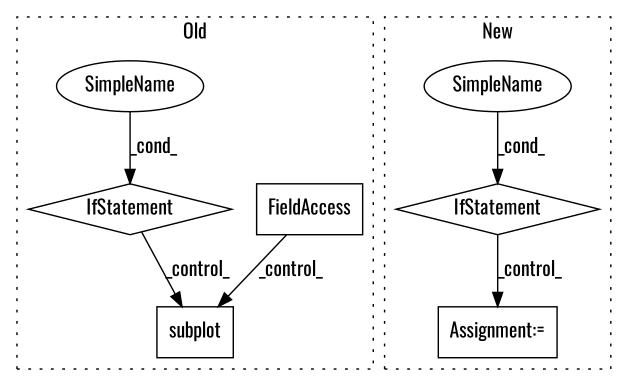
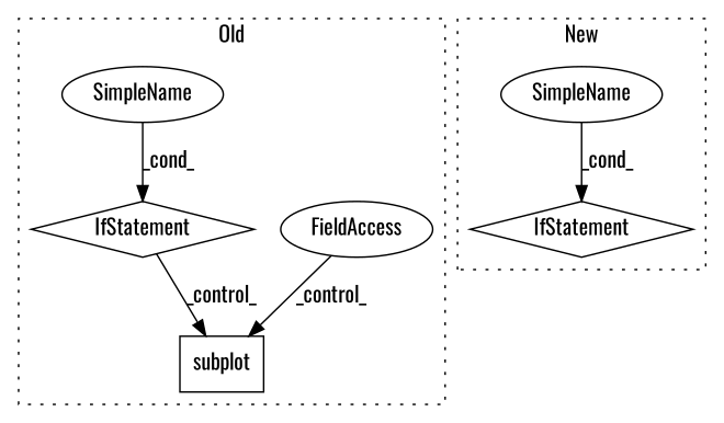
  digraph {
    fontname=Oswald
    node [a=25 fontname=Oswald shape=box]
    edge [fontname=Oswald]
    n1 [a=32 l="8,1" label=subplot s="715,732"]
-   n2 [a=22 l=10 label=FieldAccess s=697]
+   n2 [a=22 l=10 label=FieldAccess s=697 shape=ellipse]
    n3 [l="4,2" label=IfStatement s="453,491" shape=diamond]
    n4 [a=42 label=SimpleName shape=ellipse]
    n5 [l="4,2" label=IfStatement s="477,504" shape=diamond]
-   n6 [a=7 l="61,2" label="Assignment:=" s="897,979"]
    n7 [a=42 label=SimpleName shape=ellipse]
    subgraph cluster_1 {
      label=Old
      style=dotted
      n1
      n2
      n3
      n4
    }
    subgraph cluster_2 {
      label=New
      style=dotted
      n5
-     n6
      n7
    }
    n2 -> n1 [label=_control_]
    n3 -> n1 [label=_control_]
    n4 -> n3 [label=_cond_]
-   n5 -> n6 [label=_control_]
    n7 -> n5 [label=_cond_]
  }
